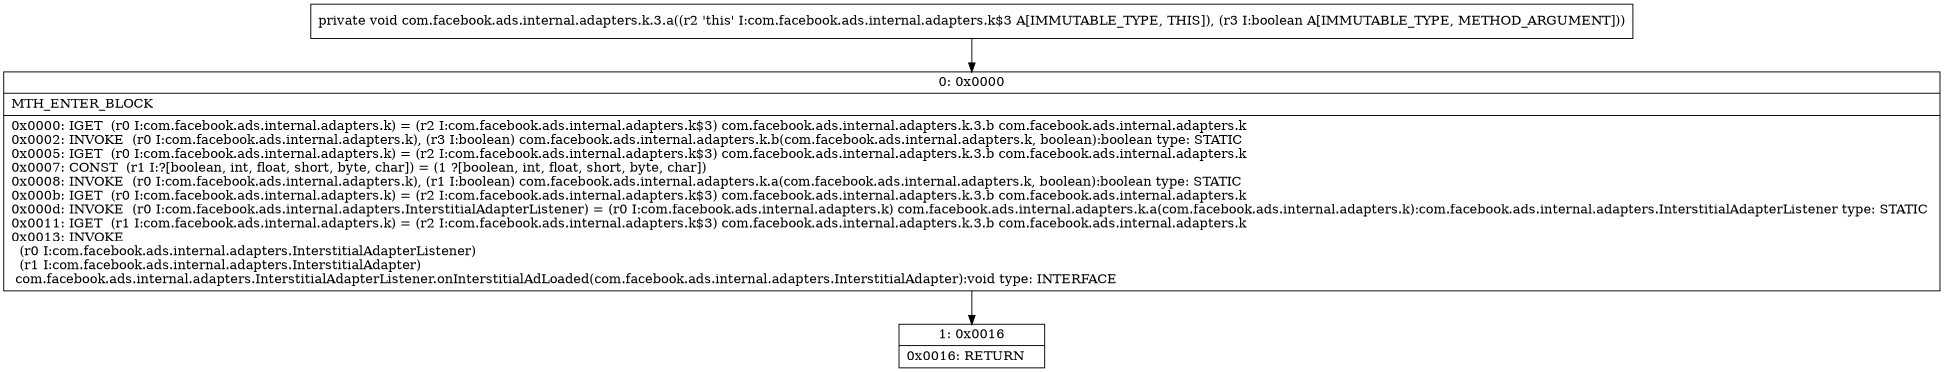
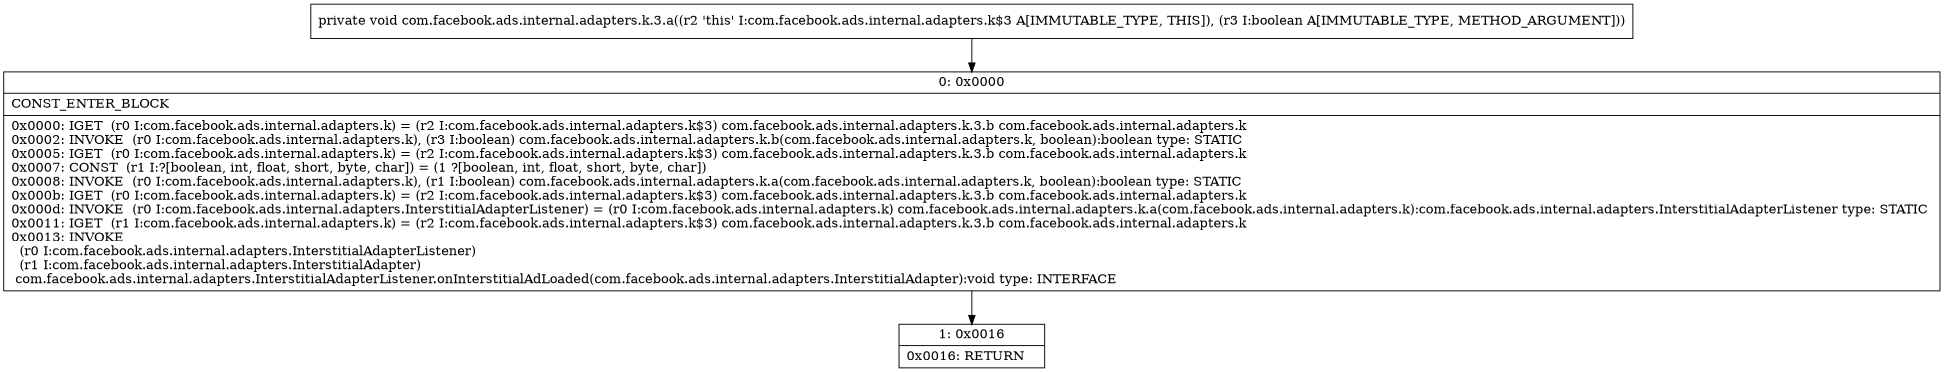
  digraph {
    node [shape=record]
-   n1 [label="{0\:\ 0x0000|MTH_ENTER_BLOCK\l|0x0000: IGET  (r0 I:com.facebook.ads.internal.adapters.k) = (r2 I:com.facebook.ads.internal.adapters.k$3) com.facebook.ads.internal.adapters.k.3.b com.facebook.ads.internal.adapters.k \l0x0002: INVOKE  (r0 I:com.facebook.ads.internal.adapters.k), (r3 I:boolean) com.facebook.ads.internal.adapters.k.b(com.facebook.ads.internal.adapters.k, boolean):boolean type: STATIC \l0x0005: IGET  (r0 I:com.facebook.ads.internal.adapters.k) = (r2 I:com.facebook.ads.internal.adapters.k$3) com.facebook.ads.internal.adapters.k.3.b com.facebook.ads.internal.adapters.k \l0x0007: CONST  (r1 I:?[boolean, int, float, short, byte, char]) = (1 ?[boolean, int, float, short, byte, char]) \l0x0008: INVOKE  (r0 I:com.facebook.ads.internal.adapters.k), (r1 I:boolean) com.facebook.ads.internal.adapters.k.a(com.facebook.ads.internal.adapters.k, boolean):boolean type: STATIC \l0x000b: IGET  (r0 I:com.facebook.ads.internal.adapters.k) = (r2 I:com.facebook.ads.internal.adapters.k$3) com.facebook.ads.internal.adapters.k.3.b com.facebook.ads.internal.adapters.k \l0x000d: INVOKE  (r0 I:com.facebook.ads.internal.adapters.InterstitialAdapterListener) = (r0 I:com.facebook.ads.internal.adapters.k) com.facebook.ads.internal.adapters.k.a(com.facebook.ads.internal.adapters.k):com.facebook.ads.internal.adapters.InterstitialAdapterListener type: STATIC \l0x0011: IGET  (r1 I:com.facebook.ads.internal.adapters.k) = (r2 I:com.facebook.ads.internal.adapters.k$3) com.facebook.ads.internal.adapters.k.3.b com.facebook.ads.internal.adapters.k \l0x0013: INVOKE  \l  (r0 I:com.facebook.ads.internal.adapters.InterstitialAdapterListener)\l  (r1 I:com.facebook.ads.internal.adapters.InterstitialAdapter)\l com.facebook.ads.internal.adapters.InterstitialAdapterListener.onInterstitialAdLoaded(com.facebook.ads.internal.adapters.InterstitialAdapter):void type: INTERFACE \l}"]
+   n1 [label="{0\:\ 0x0000|CONST_ENTER_BLOCK\l|0x0000: IGET  (r0 I:com.facebook.ads.internal.adapters.k) = (r2 I:com.facebook.ads.internal.adapters.k$3) com.facebook.ads.internal.adapters.k.3.b com.facebook.ads.internal.adapters.k \l0x0002: INVOKE  (r0 I:com.facebook.ads.internal.adapters.k), (r3 I:boolean) com.facebook.ads.internal.adapters.k.b(com.facebook.ads.internal.adapters.k, boolean):boolean type: STATIC \l0x0005: IGET  (r0 I:com.facebook.ads.internal.adapters.k) = (r2 I:com.facebook.ads.internal.adapters.k$3) com.facebook.ads.internal.adapters.k.3.b com.facebook.ads.internal.adapters.k \l0x0007: CONST  (r1 I:?[boolean, int, float, short, byte, char]) = (1 ?[boolean, int, float, short, byte, char]) \l0x0008: INVOKE  (r0 I:com.facebook.ads.internal.adapters.k), (r1 I:boolean) com.facebook.ads.internal.adapters.k.a(com.facebook.ads.internal.adapters.k, boolean):boolean type: STATIC \l0x000b: IGET  (r0 I:com.facebook.ads.internal.adapters.k) = (r2 I:com.facebook.ads.internal.adapters.k$3) com.facebook.ads.internal.adapters.k.3.b com.facebook.ads.internal.adapters.k \l0x000d: INVOKE  (r0 I:com.facebook.ads.internal.adapters.InterstitialAdapterListener) = (r0 I:com.facebook.ads.internal.adapters.k) com.facebook.ads.internal.adapters.k.a(com.facebook.ads.internal.adapters.k):com.facebook.ads.internal.adapters.InterstitialAdapterListener type: STATIC \l0x0011: IGET  (r1 I:com.facebook.ads.internal.adapters.k) = (r2 I:com.facebook.ads.internal.adapters.k$3) com.facebook.ads.internal.adapters.k.3.b com.facebook.ads.internal.adapters.k \l0x0013: INVOKE  \l  (r0 I:com.facebook.ads.internal.adapters.InterstitialAdapterListener)\l  (r1 I:com.facebook.ads.internal.adapters.InterstitialAdapter)\l com.facebook.ads.internal.adapters.InterstitialAdapterListener.onInterstitialAdLoaded(com.facebook.ads.internal.adapters.InterstitialAdapter):void type: INTERFACE \l}"]
    n2 [label="{1\:\ 0x0016|0x0016: RETURN   \l}"]
    n3 [label="{private void com.facebook.ads.internal.adapters.k.3.a((r2 'this' I:com.facebook.ads.internal.adapters.k$3 A[IMMUTABLE_TYPE, THIS]), (r3 I:boolean A[IMMUTABLE_TYPE, METHOD_ARGUMENT])) }"]
    n1 -> n2
    n3 -> n1
  }
